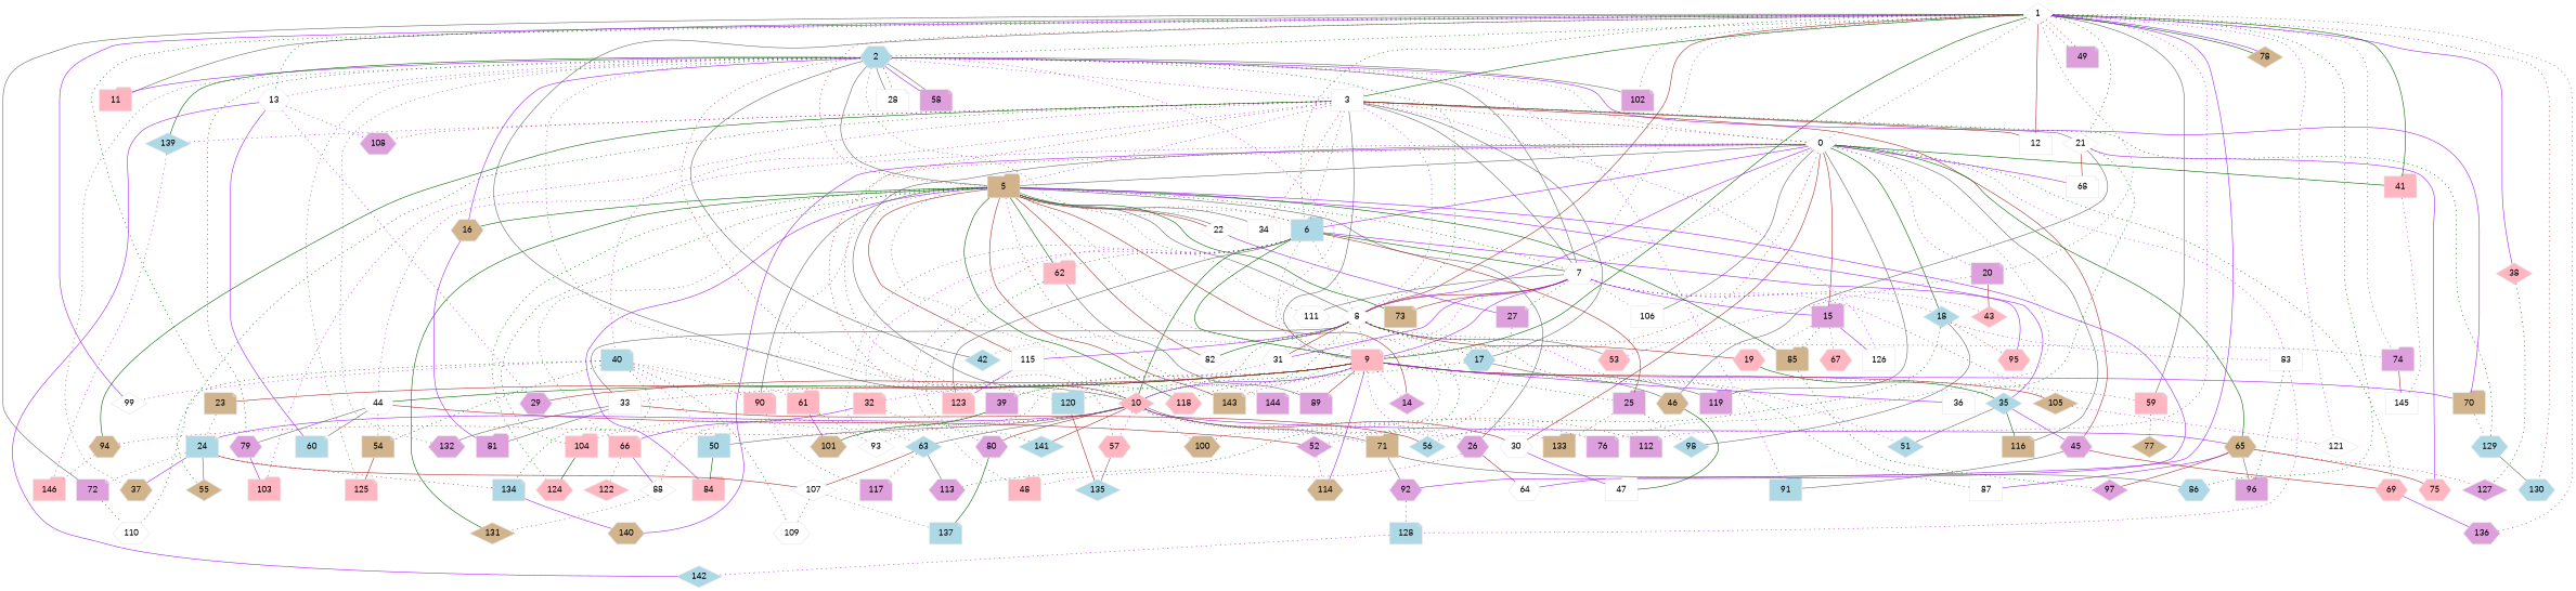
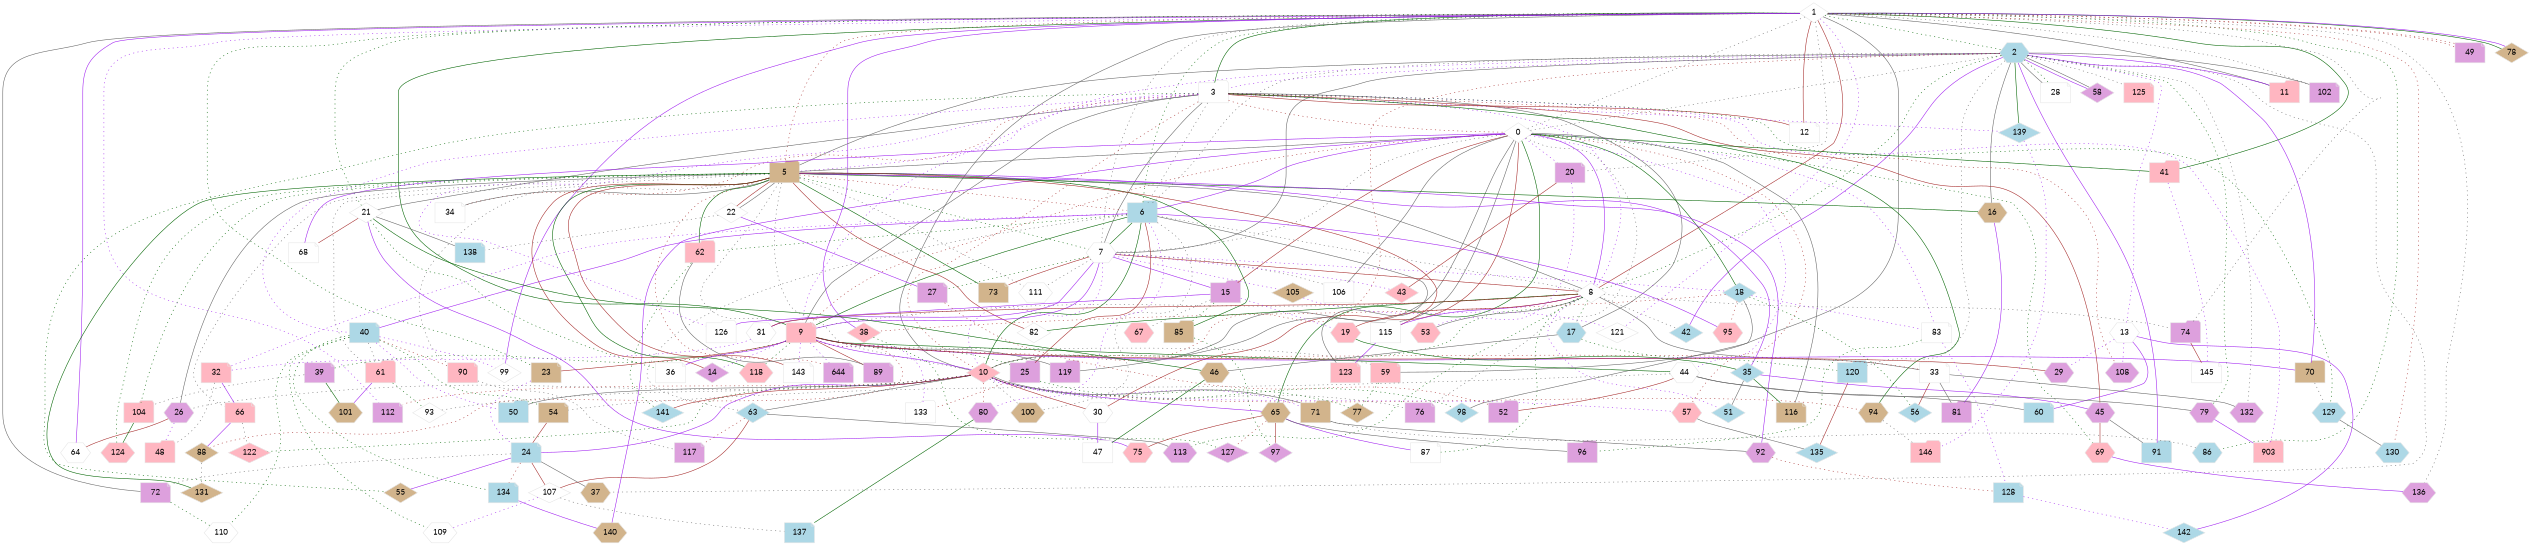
  graph {
    fontname=Lato
    node [color=gray90 fillcolor=white fontname=Lato shape=hexagon style=filled]
    edge [color=gray40 fontname=Lato style=dotted]
    1 [shape=diamond]
    2 [fillcolor=lightblue]
    3 [shape=folder]
    n4 [label=0 shape=diamond]
    5 [fillcolor=tan shape=folder]
    6 [fillcolor=lightblue shape=folder]
    7
    8 [shape=diamond]
    9 [fillcolor=lightpink shape=note]
    10 [fillcolor=lightpink shape=diamond]
    11 [fillcolor=lightpink shape=folder]
    12 [shape=note]
    13
    20 [fillcolor=plum shape=note]
    21 [shape=diamond]
    23 [fillcolor=tan shape=note]
    38 [fillcolor=lightpink shape=diamond]
    41 [fillcolor=lightpink shape=folder]
    49 [fillcolor=plum shape=note]
    59 [fillcolor=lightpink shape=note]
    64
    72 [fillcolor=plum shape=note]
    74 [fillcolor=plum shape=folder]
    78 [fillcolor=tan shape=diamond]
    86 [fillcolor=lightblue]
    99 [shape=diamond]
    102 [fillcolor=plum shape=note]
    112 [fillcolor=plum shape=note]
    121 [shape=diamond]
    130 [fillcolor=lightblue]
    136 [fillcolor=plum]
    16 [fillcolor=tan]
    28 [shape=note]
    37 [fillcolor=tan]
    42 [fillcolor=lightblue shape=diamond]
-   58 [fillcolor=plum shape=note]
+   58 [fillcolor=plum shape=diamond]
    70 [fillcolor=tan shape=folder]
    79 [fillcolor=plum]
    91 [fillcolor=lightblue shape=folder]
    120 [fillcolor=lightblue shape=folder]
    125 [fillcolor=lightpink shape=note]
    132 [fillcolor=plum]
    139 [fillcolor=lightblue shape=diamond]
    17 [fillcolor=lightblue]
    34 [shape=note]
    40 [fillcolor=lightblue shape=note]
    45 [fillcolor=plum]
    55 [fillcolor=tan shape=diamond]
    94 [fillcolor=tan]
-   103 [fillcolor=lightpink shape=folder]
+   103 [fillcolor=lightpink shape=folder label=903]
    108 [fillcolor=plum]
    126 [shape=folder]
    129 [fillcolor=lightblue]
    15 [fillcolor=plum shape=folder]
    18 [fillcolor=lightblue shape=diamond]
    30
    44
    57 [fillcolor=lightpink]
    65 [fillcolor=tan]
    68 [shape=note]
    69 [fillcolor=lightpink]
    76 [fillcolor=plum shape=note]
    83 [shape=note]
    106 [shape=folder]
    116 [fillcolor=tan shape=note]
    119 [fillcolor=plum shape=folder]
    140 [fillcolor=tan]
    14 [fillcolor=plum shape=diamond]
    22 [shape=diamond]
    26 [fillcolor=plum]
    35 [fillcolor=lightblue shape=diamond]
    61 [fillcolor=lightpink shape=folder]
    62 [fillcolor=lightpink shape=folder]
    66 [fillcolor=lightpink shape=note]
    73 [fillcolor=tan shape=note]
    82 [shape=diamond]
-   84 [fillcolor=lightpink shape=folder]
    85 [fillcolor=tan shape=folder]
    90 [fillcolor=lightpink shape=note]
    92 [fillcolor=plum]
    104 [fillcolor=lightpink shape=folder]
    111
    115 [shape=folder]
    118 [fillcolor=lightpink]
    124 [fillcolor=lightpink]
    131 [fillcolor=tan shape=diamond]
-   143 [fillcolor=tan shape=note]
-   144 [fillcolor=plum shape=note]
+   143 [shape=note]
+   144 [fillcolor=plum shape=note label=644]
    25 [fillcolor=plum shape=folder]
    32 [fillcolor=lightpink shape=note]
    63 [fillcolor=lightblue shape=diamond]
    80 [fillcolor=plum]
    95 [fillcolor=lightpink]
    100 [fillcolor=tan]
    123 [fillcolor=lightpink shape=note]
    27 [fillcolor=plum shape=note]
    31
    43 [fillcolor=lightpink shape=diamond]
    105 [fillcolor=tan shape=diamond]
    19 [fillcolor=lightpink]
    33 [shape=note]
    39 [fillcolor=plum shape=note]
    51 [fillcolor=lightblue shape=diamond]
    53 [fillcolor=lightpink]
    87 [shape=note]
    113 [fillcolor=plum]
    29 [fillcolor=plum]
    36 [shape=note]
-   88 [shape=diamond]
+   88 [fillcolor=tan shape=diamond]
    89 [fillcolor=plum shape=note]
-   114 [fillcolor=tan]
-   133 [fillcolor=tan shape=folder]
+   133 [shape=folder]
    24 [fillcolor=lightblue shape=note]
    50 [fillcolor=lightblue shape=folder]
    71 [fillcolor=tan shape=folder]
    77 [fillcolor=tan shape=diamond]
    93 [shape=diamond]
    122 [fillcolor=lightpink shape=diamond]
    141 [fillcolor=lightblue shape=diamond]
    60 [fillcolor=lightblue shape=note]
    142 [fillcolor=lightblue shape=diamond]
    46 [fillcolor=tan]
    75 [fillcolor=lightpink]
+   138 [fillcolor=lightblue shape=note]
    127 [fillcolor=plum shape=diamond]
    145 [shape=note]
    110
    81 [fillcolor=plum shape=folder]
    135 [fillcolor=lightblue shape=diamond]
    146 [fillcolor=lightpink shape=folder]
    134 [fillcolor=lightblue shape=note]
    54 [fillcolor=tan shape=note]
    109
    67 [fillcolor=lightpink]
    56 [fillcolor=lightblue shape=diamond]
    98 [fillcolor=lightblue shape=diamond]
    47 [shape=folder]
-   52 [fillcolor=plum shape=diamond]
+   52 [fillcolor=plum shape=folder]
    96 [fillcolor=plum shape=folder]
    97 [fillcolor=plum shape=diamond]
    128 [fillcolor=lightblue shape=note]
    48 [fillcolor=lightpink shape=folder]
    101 [fillcolor=tan]
    117 [fillcolor=plum shape=note]
    107 [shape=diamond]
    137 [fillcolor=lightblue shape=note]
    1 -- 2 [color=darkgreen]
    1 -- 3 [color=darkgreen style=solid]
    1 -- n4
    1 -- 5 [color=brown]
    1 -- 6 [color=darkgreen]
    1 -- 7
    1 -- 8 [color=brown style=solid]
    1 -- 9 [color=darkgreen style=solid]
    1 -- 10 [style=solid]
    1 -- 11 [style=solid]
    1 -- 12 [color=brown style=solid]
-   1 -- 13 [color=darkgreen]
    1 -- 20
    1 -- 21 [color=darkgreen]
    1 -- 23 [color=darkgreen]
    1 -- 38 [color=purple style=solid]
    1 -- 41 [color=darkgreen style=solid]
    1 -- 49 [color=brown]
    1 -- 49 [color=brown]
    1 -- 59 [style=solid]
    1 -- 64 [color=purple style=solid]
    1 -- 72 [style=solid]
    1 -- 74
    1 -- 78 [color=darkgreen style=solid]
    1 -- 78 [color=purple style=solid]
    1 -- 86 [color=darkgreen]
    1 -- 99 [color=purple style=solid]
    1 -- 102
    1 -- 112 [color=purple]
    1 -- 121 [color=purple]
    1 -- 130 [color=brown]
    1 -- 136
    2 -- 3 [color=purple]
    2 -- n4
    2 -- 5 [style=solid]
    2 -- 6
    2 -- 7 [style=solid]
    2 -- 8 [color=darkgreen]
    2 -- 9 [color=purple]
    2 -- 10 [color=brown]
    2 -- 11 [color=purple style=solid]
    2 -- 13 [color=purple]
    2 -- 102 [style=solid]
-   2 -- 16 [color=purple style=solid]
+   2 -- 16 [style=solid]
    2 -- 28 [style=solid]
    2 -- 28 [color=darkgreen]
    2 -- 37
-   2 -- 42 [style=solid]
+   2 -- 42 [color=purple style=solid]
    2 -- 58 [color=purple style=solid]
    2 -- 58 [style=solid]
    2 -- 70 [color=purple style=solid]
    2 -- 79 [color=darkgreen]
-   2 -- 91 [color=purple]
+   2 -- 91 [color=purple style=solid]
    2 -- 120
    2 -- 125
    2 -- 132
    2 -- 139 [color=darkgreen style=solid]
    3 -- n4 [color=brown]
    3 -- 5 [color=purple]
    3 -- 6
    3 -- 7 [style=solid]
    3 -- 8 [color=purple]
    3 -- 9 [style=solid]
    3 -- 10 [color=brown]
    3 -- 12 [color=brown style=solid]
    3 -- 21 [style=solid]
    3 -- 139 [color=purple]
    3 -- 17 [style=solid]
    3 -- 34 [color=brown]
    3 -- 40 [color=purple]
    3 -- 45 [color=brown style=solid]
    3 -- 55 [color=darkgreen]
    3 -- 94 [color=darkgreen style=solid]
    3 -- 103 [color=purple]
    3 -- 108 [color=brown]
    3 -- 126 [color=purple]
    3 -- 129 [color=darkgreen]
    n4 -- 5 [style=solid]
    n4 -- 6 [color=purple style=solid]
    n4 -- 7
    n4 -- 8 [color=purple style=solid]
    n4 -- 9 [color=brown]
    n4 -- 10 [style=solid]
    n4 -- 20 [color=purple]
    n4 -- 41 [color=darkgreen style=solid]
    n4 -- 15 [color=brown style=solid]
    n4 -- 18 [color=darkgreen style=solid]
    n4 -- 30 [color=brown style=solid]
    n4 -- 44 [color=purple]
    n4 -- 57 [color=brown]
    n4 -- 65 [color=darkgreen style=solid]
    n4 -- 68 [color=purple style=solid]
    n4 -- 69 [color=darkgreen]
    n4 -- 76
    n4 -- 83 [color=purple]
    n4 -- 106 [style=solid]
    n4 -- 116 [style=solid]
    n4 -- 119 [style=solid]
    n4 -- 140 [color=purple style=solid]
    5 -- 6 [color=brown]
    5 -- 7 [color=darkgreen]
    5 -- 8 [style=solid]
    5 -- 9
    5 -- 10
    5 -- 16 [color=darkgreen style=solid]
    5 -- 34 [style=solid]
    5 -- 14 [color=brown style=solid]
    5 -- 22 [color=brown style=solid]
    5 -- 22 [style=solid]
    5 -- 26 [style=solid]
    5 -- 35 [color=purple style=solid]
    5 -- 61
    5 -- 62 [color=darkgreen style=solid]
    5 -- 66
    5 -- 73 [color=darkgreen style=solid]
    5 -- 82 [color=brown style=solid]
-   5 -- 84 [color=purple style=solid]
    5 -- 85 [color=darkgreen style=solid]
-   5 -- 90 [style=solid]
+   5 -- 90
    5 -- 92 [color=purple style=solid]
    5 -- 104 [color=darkgreen]
    5 -- 111
    5 -- 115 [color=brown style=solid]
    5 -- 118 [color=darkgreen style=solid]
    5 -- 124 [color=darkgreen]
    5 -- 131 [color=darkgreen style=solid]
    5 -- 143 [color=brown style=solid]
    5 -- 144 [color=brown]
    6 -- 7 [color=darkgreen style=solid]
    6 -- 8
    6 -- 9 [color=darkgreen style=solid]
    6 -- 10 [color=darkgreen style=solid]
+   6 -- 40 [color=purple style=solid]
    6 -- 62 [color=darkgreen]
    6 -- 25 [color=brown style=solid]
    6 -- 32 [color=purple]
    6 -- 63
    6 -- 80 [color=purple]
    6 -- 95 [color=purple style=solid]
    6 -- 100
    6 -- 123 [style=solid]
    7 -- 8 [color=brown style=solid]
    7 -- 9 [color=purple style=solid]
    7 -- 10 [color=purple]
    7 -- 15 [color=purple style=solid]
    7 -- 18 [color=purple]
    7 -- 106
    7 -- 73 [color=brown style=solid]
-   7 -- 111 [style=solid]
+   7 -- 111
    7 -- 27 [color=darkgreen]
    7 -- 31 [color=purple style=solid]
    7 -- 43 [color=purple]
    7 -- 105 [color=purple]
    8 -- 9
    8 -- 10 [color=darkgreen]
    8 -- 74
    8 -- 42
    8 -- 17 [color=darkgreen]
    8 -- 82 [color=darkgreen style=solid]
    8 -- 115 [color=purple style=solid]
    8 -- 31 [color=brown style=solid]
    8 -- 19 [color=brown style=solid]
    8 -- 33 [style=solid]
-   8 -- 39 [color=darkgreen]
    8 -- 51 [color=purple]
    8 -- 53 [style=solid]
    8 -- 87 [color=darkgreen]
    8 -- 113 [color=darkgreen]
    9 -- 10 [color=purple style=solid]
    9 -- 23 [color=brown style=solid]
    9 -- 59
    9 -- 70 [color=purple style=solid]
    9 -- 44 [color=darkgreen style=solid]
    9 -- 119 [style=solid]
    9 -- 14 [color=purple]
    9 -- 118 [color=darkgreen]
    9 -- 143 [color=purple]
    9 -- 144 [color=purple]
    9 -- 25 [color=darkgreen]
-   9 -- 105 [color=brown style=solid]
    9 -- 33 [color=brown]
    9 -- 39 [color=darkgreen]
    9 -- 29 [color=brown style=solid]
    9 -- 36 [color=purple style=solid]
    9 -- 88 [color=brown]
    9 -- 89 [color=brown style=solid]
-   9 -- 114 [color=purple style=solid]
    9 -- 133 [color=purple]
    10 -- 112 [color=brown]
    10 -- 94 [color=brown]
    10 -- 30 [color=brown style=solid]
    10 -- 57 [color=purple]
    10 -- 65 [color=purple style=solid]
    10 -- 76
    10 -- 26
    10 -- 63 [style=solid]
-   10 -- 80 [color=brown style=solid]
+   10 -- 80 [color=brown]
    10 -- 100
    10 -- 24 [color=purple style=solid]
    10 -- 50 [style=solid]
    10 -- 71 [color=purple]
    10 -- 71 [style=solid]
+   10 -- 77 [color=darkgreen]
    10 -- 93
+   10 -- 122 [color=darkgreen]
    10 -- 141 [color=brown style=solid]
    13 -- 108 [color=purple]
    13 -- 29 [color=purple]
    13 -- 60 [color=purple style=solid]
    13 -- 142 [color=purple style=solid]
    20 -- 43 [color=brown style=solid]
    20 -- 53 [color=purple]
    21 -- 68 [color=brown style=solid]
    21 -- 36 [color=darkgreen]
-   21 -- 46 [style=solid]
+   21 -- 46 [color=darkgreen style=solid]
    21 -- 75 [color=purple style=solid]
+   21 -- 138 [style=solid]
    23 -- 24 [color=purple]
    38 -- 127 [color=darkgreen]
    41 -- 145 [color=purple]
    59 -- 77 [color=darkgreen]
    72 -- 110 [color=darkgreen]
    74 -- 145 [color=brown style=solid]
    16 -- 81 [color=purple style=solid]
    70 -- 129
    79 -- 103 [color=purple style=solid]
    120 -- 135 [color=brown style=solid]
    139 -- 146 [color=purple]
    17 -- 120 [color=darkgreen]
    17 -- 46 [style=solid]
    40 -- 99 [color=purple]
    40 -- 61
    40 -- 90 [color=brown]
    40 -- 50 [color=purple]
    40 -- 110 [color=darkgreen]
    40 -- 134 [color=darkgreen]
    40 -- 54 [color=darkgreen]
    40 -- 109 [color=darkgreen]
    45 -- 91 [style=solid]
    45 -- 69 [color=brown style=solid]
    94 -- 146
    129 -- 130 [style=solid]
    15 -- 126 [color=purple style=solid]
    15 -- 85 [color=darkgreen]
    15 -- 19 [color=purple]
    15 -- 67
+   18 -- 38 [color=brown]
    18 -- 83 [color=purple]
    18 -- 95 [color=brown]
    18 -- 56 [color=darkgreen]
    18 -- 98 [style=solid]
    30 -- 47 [color=purple style=solid]
    44 -- 79 [style=solid]
    44 -- 60 [style=solid]
    44 -- 54
    44 -- 52 [color=brown style=solid]
    57 -- 135 [style=solid]
    65 -- 87 [color=purple style=solid]
    65 -- 75 [color=brown style=solid]
    65 -- 127 [color=brown]
    65 -- 96 [style=solid]
    65 -- 97 [color=brown style=solid]
    69 -- 136 [color=purple style=solid]
    83 -- 96 [color=darkgreen]
    83 -- 128 [color=purple]
    22 -- 27 [color=purple style=solid]
+   22 -- 138
    26 -- 64 [color=brown style=solid]
    26 -- 48 [color=purple]
    35 -- 45 [color=purple style=solid]
    35 -- 116 [color=darkgreen style=solid]
    35 -- 51 [style=solid]
    61 -- 93 [color=darkgreen]
    61 -- 101 [color=purple style=solid]
    62 -- 89 [style=solid]
    62 -- 141 [color=darkgreen]
    66 -- 88 [color=purple style=solid]
    66 -- 122
    85 -- 97 [color=darkgreen]
    90 -- 117
    92 -- 128 [color=brown]
    104 -- 124 [color=darkgreen style=solid]
    115 -- 123 [color=purple style=solid]
    25 -- 133 [color=brown]
    25 -- 98 [color=darkgreen]
    32 -- 66 [color=purple style=solid]
    32 -- 48
    63 -- 113 [style=solid]
    63 -- 117 [color=brown]
    63 -- 107 [color=brown style=solid]
    80 -- 137 [color=darkgreen style=solid]
    27 -- 52 [color=brown]
    31 -- 32 [color=purple]
    105 -- 121 [color=purple]
    19 -- 35 [color=darkgreen style=solid]
    33 -- 132 [style=solid]
    33 -- 81 [style=solid]
    33 -- 56 [color=brown style=solid]
    39 -- 104
    39 -- 101 [color=darkgreen style=solid]
    88 -- 131
    24 -- 72
-   24 -- 37 [color=purple style=solid]
+   24 -- 37 [style=solid]
    24 -- 55 [color=purple style=solid]
    24 -- 134 [color=brown]
    24 -- 107 [color=brown style=solid]
-   50 -- 84 [color=darkgreen style=solid]
-   71 -- 86 [style=solid]
+   71 -- 86
    71 -- 92 [style=solid]
    46 -- 47 [color=darkgreen style=solid]
    134 -- 140 [color=purple style=solid]
-   54 -- 125 [color=brown style=solid]
-   52 -- 114
+   54 -- 24 [color=brown style=solid]
    128 -- 142 [color=purple]
    107 -- 109 [color=purple]
    107 -- 137
  }
